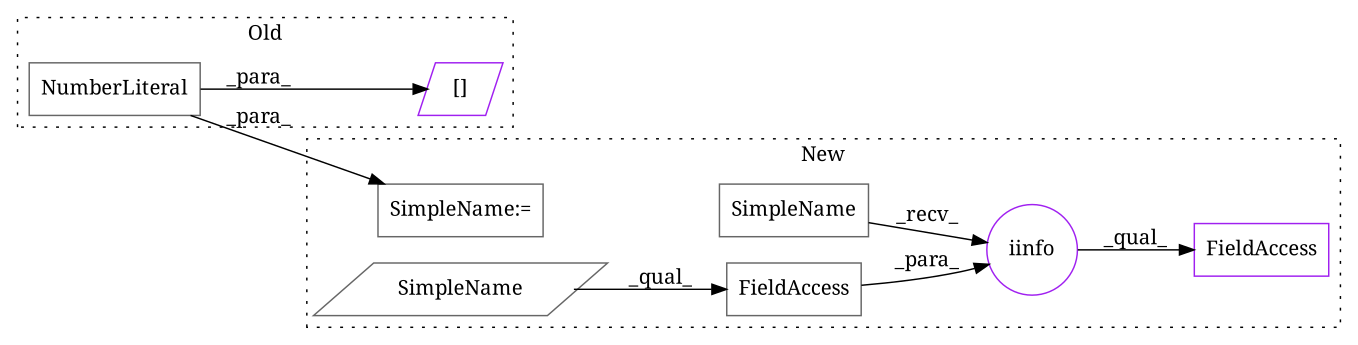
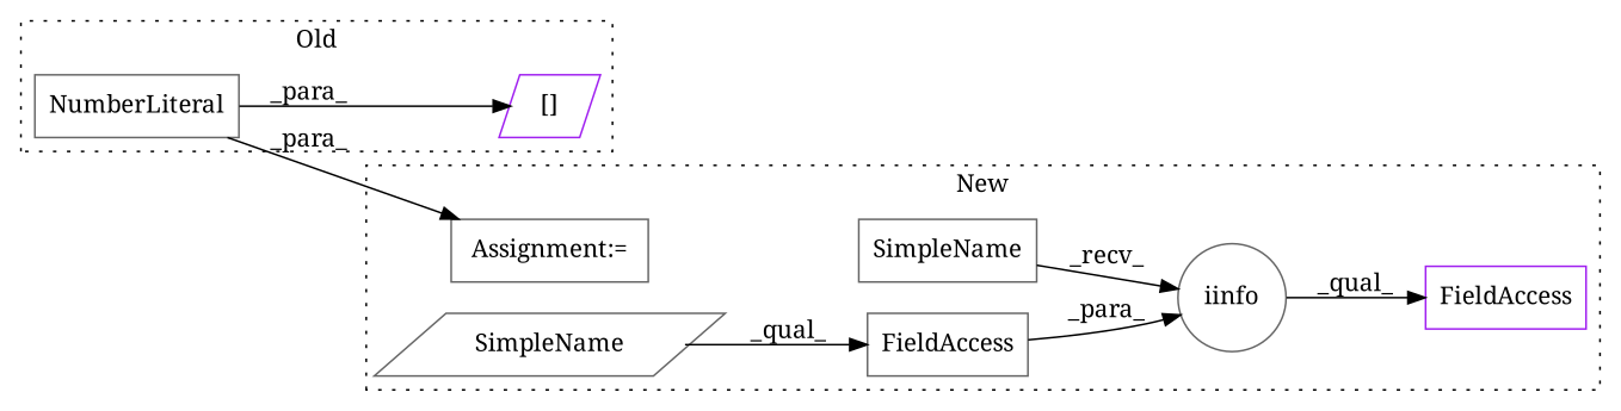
  digraph {
    fontname="Noto Serif"
    rankdir=LR
    node [a=22 color=gray40 fontname="Noto Serif" l=1 s=64999 shape=box]
    edge [fontname="Noto Serif"]
    n1 [a=2 color=purple l="12,1" label="[]" s="50789,50802" shape=parallelogram]
    n2 [a=34 label=NumberLiteral s=50801]
-   n3 [a=32 color=purple l="6,1" label=iinfo s="64993,65010" shape=circle]
+   n3 [a=32 l="6,1" label=iinfo s="64993,65010" shape=circle]
    n4 [l=11 label=FieldAccess]
    n5 [color=purple l=28 label=FieldAccess s=64987]
-   n6 [a=7 label="SimpleName:=" s=65044]
+   n6 [a=7 label="Assignment:=" s=65044]
    n7 [a=42 l=5 label=SimpleName s=64987]
    n8 [a=42 l=5 label=SimpleName shape=parallelogram]
    subgraph cluster_1 {
      label=Old
      style=dotted
      n1
      n2
    }
    subgraph cluster_2 {
      label=New
      style=dotted
      n3
      n4
      n5
      n6
      n7
      n8
    }
    n2 -> n1 [label=_para_]
    n2 -> n6 [label=_para_]
    n3 -> n5 [label=_qual_]
    n4 -> n3 [label=_para_]
    n7 -> n3 [label=_recv_]
    n8 -> n4 [label=_qual_]
  }
